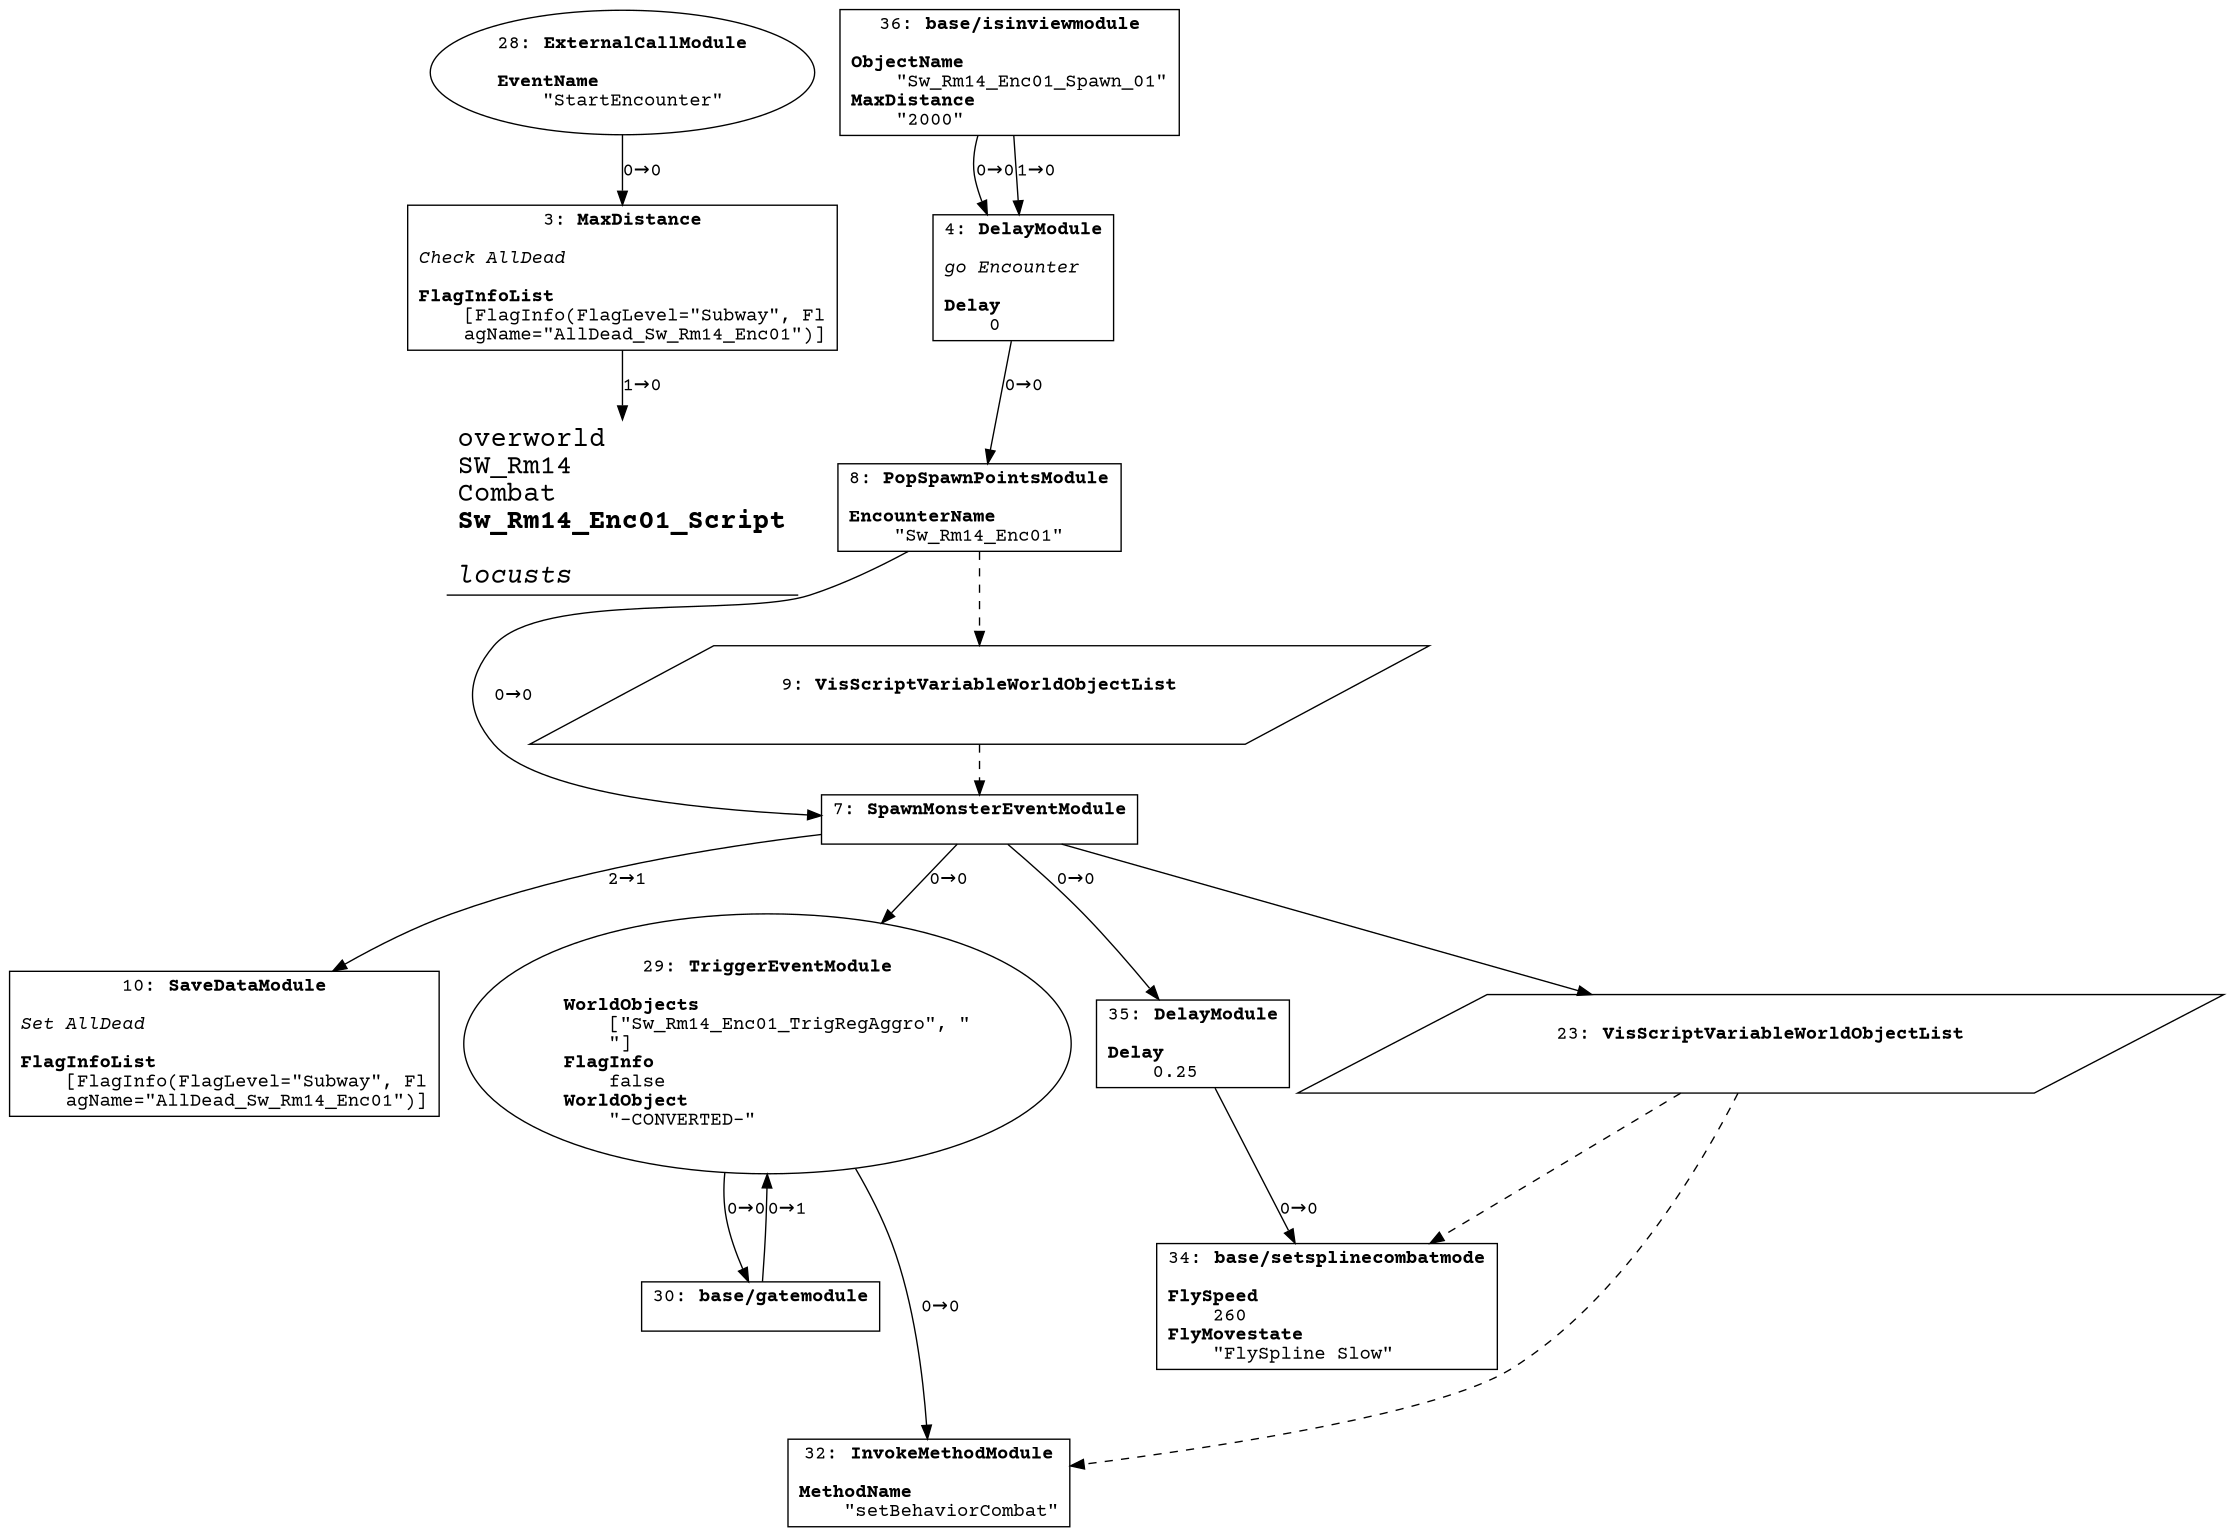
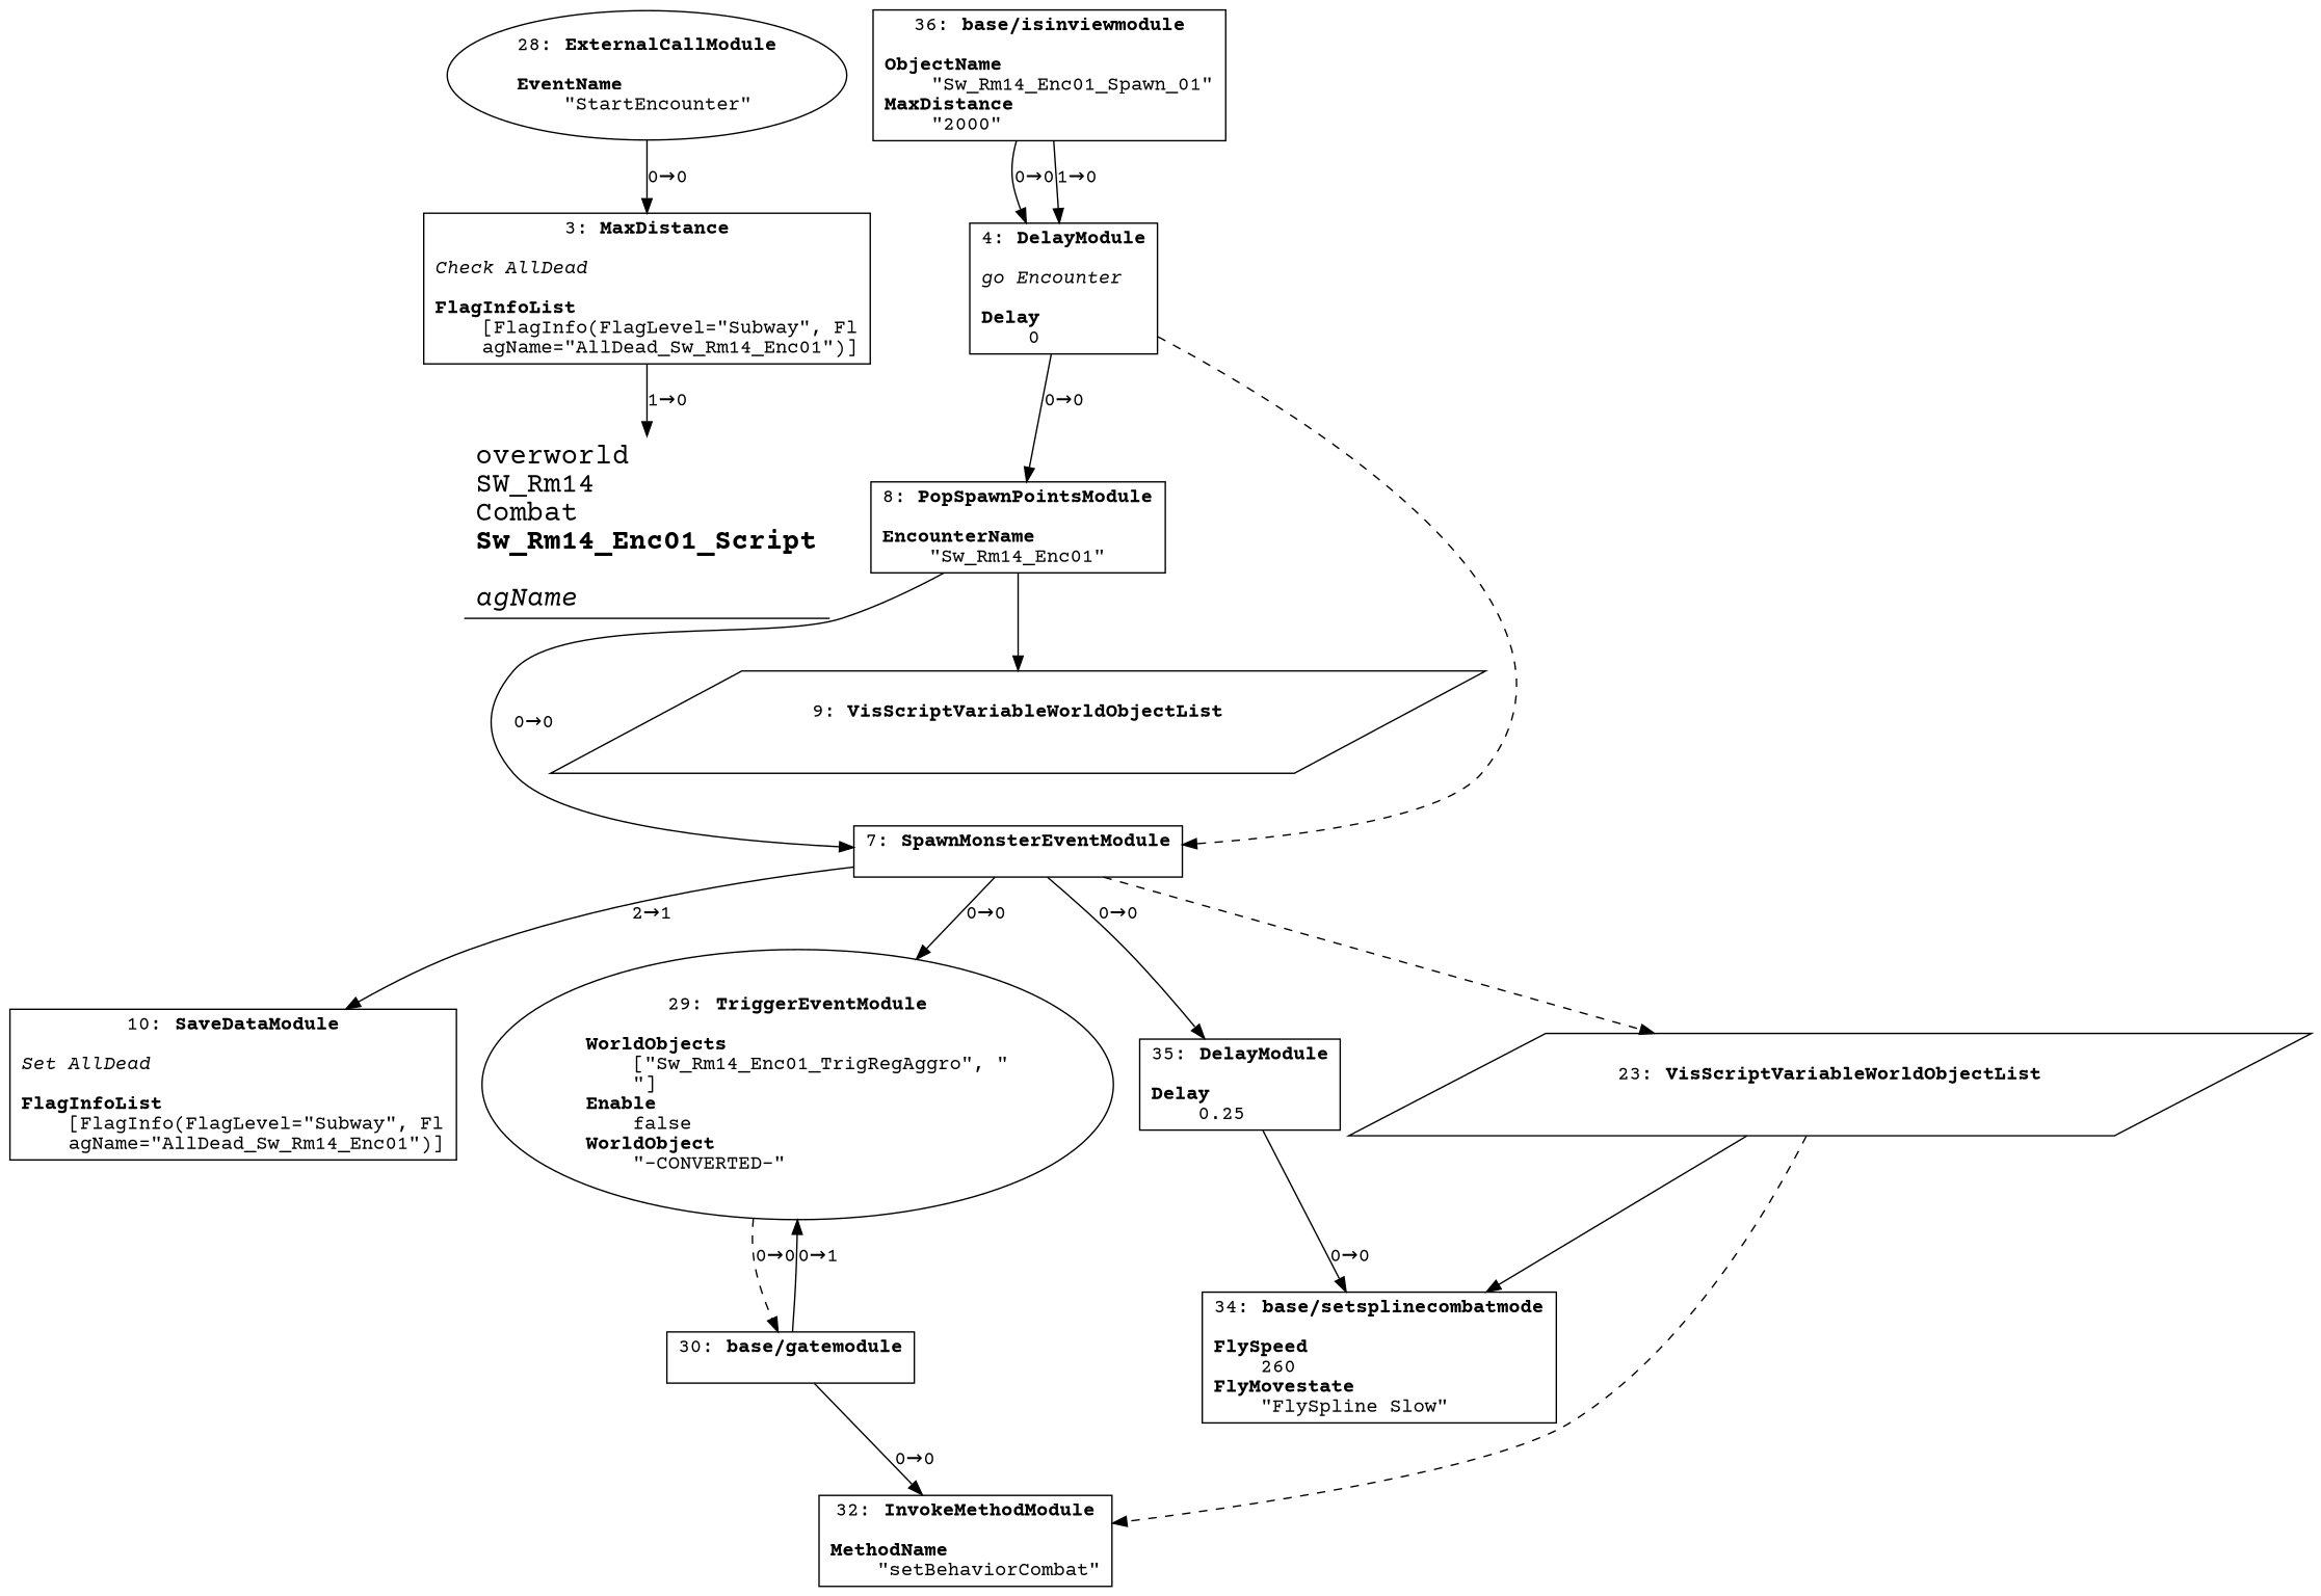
  digraph {
    fontname="Courier Prime"
    splines=spline
    node [fontname="Courier Prime" shape=box]
    edge [fontname="Courier Prime"]
    n1 [label=<3: <b>MaxDistance</b><br/><br/><i>Check AllDead<br align="left"/></i><br align="left"/><b>FlagInfoList</b><br align="left"/>    [FlagInfo(FlagLevel=&quot;Subway&quot;, Fl<br align="left"/>    agName=&quot;AllDead_Sw_Rm14_Enc01&quot;)]<br align="left"/>>]
-   n2 [label=<<font point-size="20">overworld<br align="left"/>SW_Rm14<br align="left"/>Combat<br align="left"/><b>Sw_Rm14_Enc01_Script</b><br align="left"/><br/><i>locusts</i><br align="left"/></font>> shape=underline]
+   n2 [label=<<font point-size="20">overworld<br align="left"/>SW_Rm14<br align="left"/>Combat<br align="left"/><b>Sw_Rm14_Enc01_Script</b><br align="left"/><br/><i>agName</i><br align="left"/></font>> shape=underline]
    n3 [label=<36: <b>base/isinviewmodule</b><br/><br/><b>ObjectName</b><br align="left"/>    &quot;Sw_Rm14_Enc01_Spawn_01&quot;<br align="left"/><b>MaxDistance</b><br align="left"/>    &quot;2000&quot;<br align="left"/>>]
    n4 [label=<4: <b>DelayModule</b><br/><br/><i>go Encounter<br align="left"/></i><br align="left"/><b>Delay</b><br align="left"/>    0<br align="left"/>>]
    n5 [label=<8: <b>PopSpawnPointsModule</b><br/><br/><b>EncounterName</b><br align="left"/>    &quot;Sw_Rm14_Enc01&quot;<br align="left"/>>]
    n6 [label=<7: <b>SpawnMonsterEventModule</b><br/><br/>>]
    n7 [label=<9: <b>VisScriptVariableWorldObjectList</b><br/><br/>> shape=parallelogram]
    n8 [label=<10: <b>SaveDataModule</b><br/><br/><i>Set AllDead<br align="left"/></i><br align="left"/><b>FlagInfoList</b><br align="left"/>    [FlagInfo(FlagLevel=&quot;Subway&quot;, Fl<br align="left"/>    agName=&quot;AllDead_Sw_Rm14_Enc01&quot;)]<br align="left"/>>]
-   n9 [label=<29: <b>TriggerEventModule</b><br/><br/><b>WorldObjects</b><br align="left"/>    [&quot;Sw_Rm14_Enc01_TrigRegAggro&quot;, &quot;<br align="left"/>    &quot;]<br align="left"/><b>FlagInfo</b><br align="left"/>    false<br align="left"/><b>WorldObject</b><br align="left"/>    &quot;-CONVERTED-&quot;<br align="left"/>> shape=oval]
+   n9 [label=<29: <b>TriggerEventModule</b><br/><br/><b>WorldObjects</b><br align="left"/>    [&quot;Sw_Rm14_Enc01_TrigRegAggro&quot;, &quot;<br align="left"/>    &quot;]<br align="left"/><b>Enable</b><br align="left"/>    false<br align="left"/><b>WorldObject</b><br align="left"/>    &quot;-CONVERTED-&quot;<br align="left"/>> shape=oval]
    n10 [label=<35: <b>DelayModule</b><br/><br/><b>Delay</b><br align="left"/>    0.25<br align="left"/>>]
    n11 [label=<23: <b>VisScriptVariableWorldObjectList</b><br/><br/>> shape=parallelogram]
    n12 [label=<30: <b>base/gatemodule</b><br/><br/>>]
    n13 [label=<34: <b>base/setsplinecombatmode</b><br/><br/><b>FlySpeed</b><br align="left"/>    260<br align="left"/><b>FlyMovestate</b><br align="left"/>    &quot;FlySpline Slow&quot;<br align="left"/>>]
    n14 [label=<32: <b>InvokeMethodModule</b><br/><br/><b>MethodName</b><br align="left"/>    &quot;setBehaviorCombat&quot;<br align="left"/>>]
    n15 [label=<28: <b>ExternalCallModule</b><br/><br/><b>EventName</b><br align="left"/>    &quot;StartEncounter&quot;<br align="left"/>> shape=oval]
    n1 -> n2 [label="1→0"]
    n3 -> n4 [label="0→0"]
    n3 -> n4 [label="1→0"]
    n4 -> n5 [label="0→0"]
    n5 -> n6 [label="0→0"]
-   n5 -> n7 [style=dashed]
+   n5 -> n7 [style=solid]
    n6 -> n8 [label="2→1"]
    n6 -> n9 [label="0→0"]
    n6 -> n10 [label="0→0"]
-   n6 -> n11 [style=solid]
-   n7 -> n6 [style=dashed]
-   n9 -> n12 [label="0→0"]
+   n6 -> n11 [style=dashed]
+   n4 -> n6 [style=dashed]
+   n9 -> n12 [label="0→0" style=dashed]
    n10 -> n13 [label="0→0"]
-   n11 -> n13 [style=dashed]
+   n11 -> n13 [style=solid]
    n11 -> n14 [style=dashed]
    n12 -> n9 [label="0→1"]
-   n9 -> n14 [label="0→0"]
+   n12 -> n14 [label="0→0"]
    n15 -> n1 [label="0→0"]
  }
